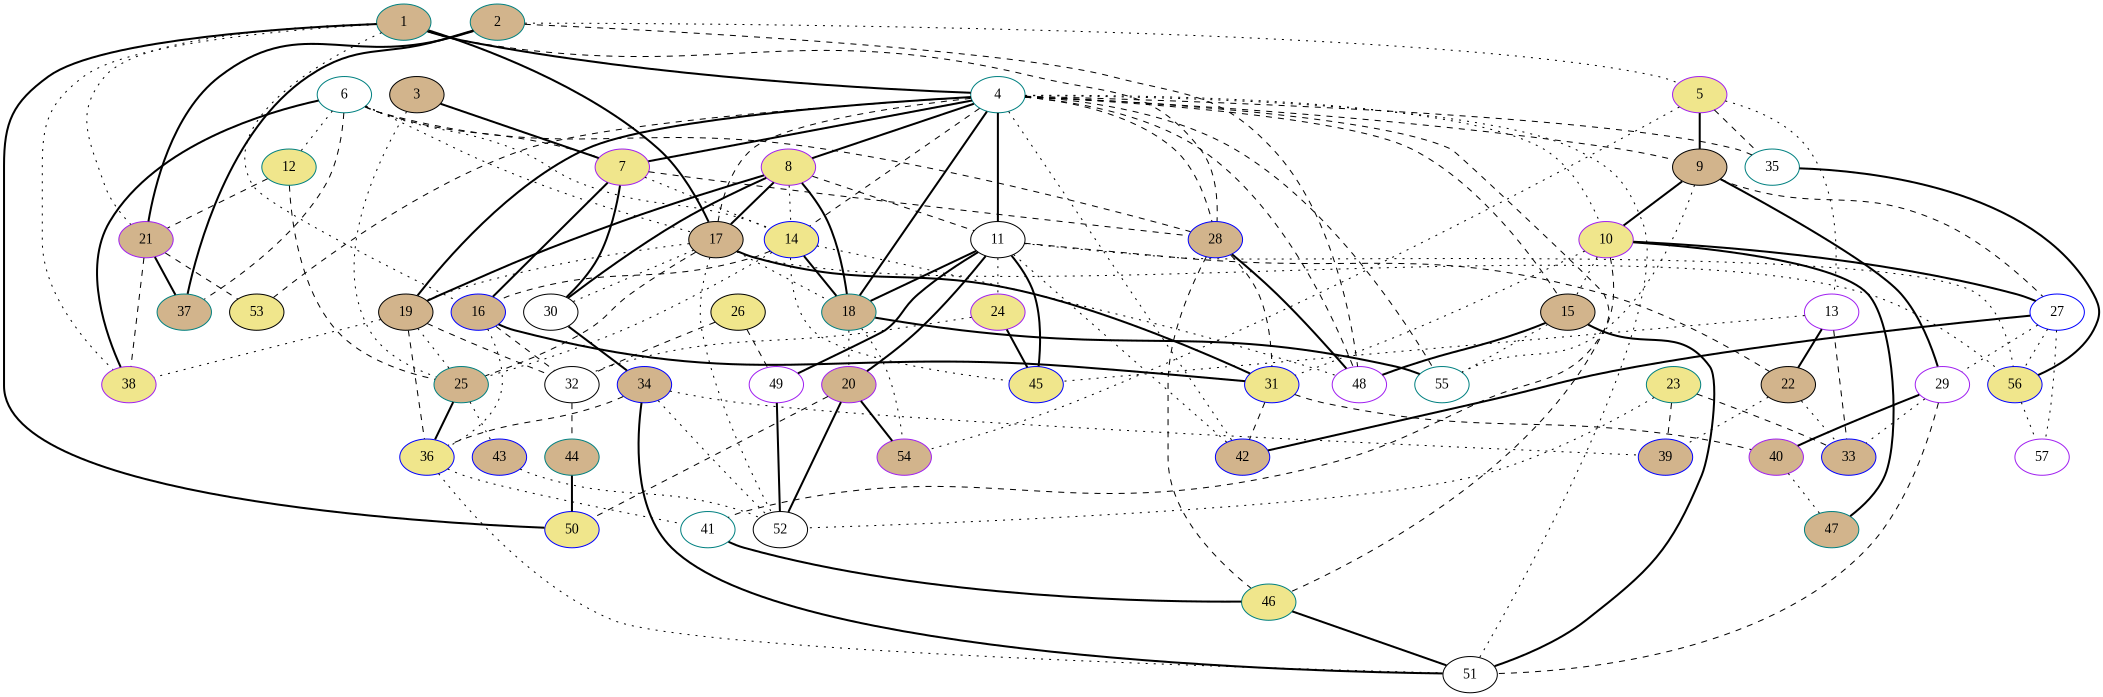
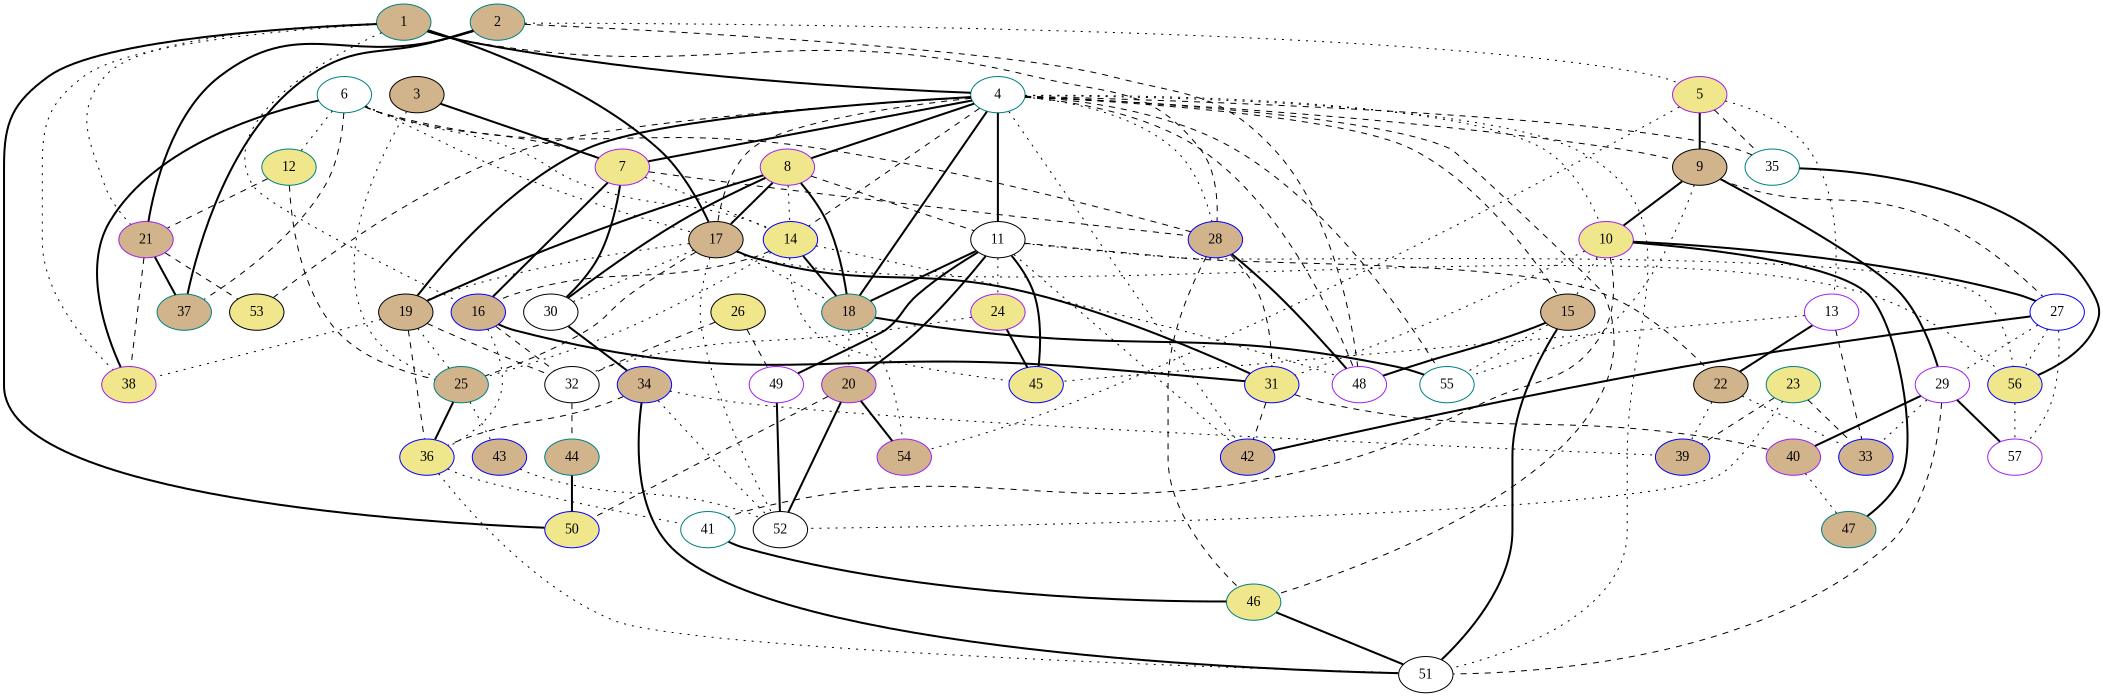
  graph {
    fontname="Liberation Serif"
    node [color=teal fillcolor=tan fontname="Liberation Serif" style=filled]
    edge [fontname="Liberation Serif" style=dotted weight=1.0]
    1
    4 [fillcolor=white]
    16 [color=blue]
    17 [color=black]
    21 [color=purple]
    28 [color=blue]
    38 [color=purple fillcolor=khaki]
    50 [color=blue fillcolor=khaki]
    48 [color=purple fillcolor=white]
    7 [color=purple fillcolor=khaki]
    8 [color=purple fillcolor=khaki]
    9 [color=black]
    10 [color=purple fillcolor=khaki]
    11 [color=black fillcolor=white]
    14 [color=blue fillcolor=khaki]
    15 [color=black]
    18
    19 [color=black]
    35 [fillcolor=white]
    42 [color=blue]
    46 [fillcolor=khaki]
    51 [color=black fillcolor=white]
    53 [color=black fillcolor=khaki]
    55 [fillcolor=white]
    31 [color=blue fillcolor=khaki]
    32 [color=black fillcolor=white]
    36 [color=blue fillcolor=khaki]
    25
    30 [color=black fillcolor=white]
    56 [color=blue fillcolor=khaki]
    52 [color=black fillcolor=white]
    37
    2
    5 [color=purple fillcolor=khaki]
    13 [color=purple fillcolor=white]
    54 [color=purple]
    3 [color=black]
    43 [color=blue]
    27 [color=blue fillcolor=white]
    29 [color=purple fillcolor=white]
    41 [fillcolor=white]
    47
    20 [color=purple]
    22 [color=black]
    24 [color=purple fillcolor=khaki]
    45 [color=blue fillcolor=khaki]
    49 [color=purple fillcolor=white]
    33 [color=blue]
    6 [fillcolor=white]
    12 [fillcolor=khaki]
    34 [color=blue]
    57 [color=purple fillcolor=white]
    40 [color=purple]
    39 [color=blue]
    44
    23 [fillcolor=khaki]
    26 [color=black fillcolor=khaki]
    1 -- 4 [style=bold weight=2.0]
    1 -- 16
    1 -- 17 [style=bold]
    1 -- 21
    1 -- 28 [style=dashed]
    1 -- 38
    1 -- 50 [style=bold]
    4 -- 17 [style=dashed weight=2.0]
-   4 -- 28 [style=dashed]
+   4 -- 28
    4 -- 48 [style=dashed weight=2.0]
    4 -- 7 [style=bold]
    4 -- 8 [style=bold]
    4 -- 9 [style=dashed]
    4 -- 10
    4 -- 11 [style=bold weight=6.0]
    4 -- 14 [style=dashed weight=3.0]
    4 -- 15 [style=dashed]
    4 -- 18 [style=bold]
    4 -- 19 [style=bold weight=2.0]
    4 -- 35 [style=dashed]
    4 -- 42
    4 -- 46 [style=dashed]
    4 -- 51
    4 -- 53 [style=dashed]
    4 -- 55 [style=dashed]
    16 -- 31 [style=bold]
    16 -- 32 [style=dashed]
    16 -- 36
    17 -- 18
    17 -- 19
    17 -- 31 [style=bold]
    17 -- 25 [style=dashed weight=2.0]
    17 -- 30
    17 -- 56
    17 -- 52
    21 -- 38 [style=dashed weight=2.0]
    21 -- 53 [style=dashed]
    21 -- 37 [style=bold]
    28 -- 48 [style=bold]
    28 -- 46 [style=dashed]
    28 -- 31 [style=dashed]
    7 -- 16 [style=bold]
    7 -- 28 [style=dashed]
    7 -- 14
    7 -- 30 [style=bold]
    8 -- 17 [style=bold]
    8 -- 11 [style=dashed]
    8 -- 14
    8 -- 18 [style=bold]
    8 -- 19 [style=bold]
    8 -- 30 [style=bold weight=2.0]
    9 -- 10 [style=bold]
    9 -- 55
    9 -- 27 [style=dashed]
    9 -- 29 [style=bold]
    10 -- 15
    10 -- 31
    10 -- 27 [style=bold]
    10 -- 41 [style=dashed]
    10 -- 47 [style=bold]
    11 -- 18 [style=bold]
    11 -- 42
    11 -- 56
    11 -- 20 [style=bold]
    11 -- 22 [style=dashed]
    11 -- 24
    11 -- 45 [style=bold weight=3.0]
    11 -- 49 [style=bold]
    14 -- 16 [style=dashed]
    14 -- 48
    14 -- 18 [style=bold]
    14 -- 25 [weight=2.0]
    14 -- 45
    15 -- 48 [style=bold]
    15 -- 51 [style=bold]
    15 -- 55
    18 -- 55 [style=bold]
    18 -- 54
    18 -- 20
    19 -- 38
    19 -- 32 [style=dashed]
    19 -- 36 [style=dashed weight=3.0]
    19 -- 25
    35 -- 56 [style=bold]
    46 -- 51 [style=bold]
    31 -- 42 [style=dashed]
    31 -- 40 [style=dashed]
    32 -- 44 [style=dashed]
    36 -- 51
    36 -- 41
    25 -- 36 [style=bold]
    25 -- 43
    30 -- 34 [style=bold]
    56 -- 57
    2 -- 21 [style=bold]
    2 -- 48 [style=dashed]
    2 -- 37 [style=bold]
    2 -- 5
    5 -- 9 [style=bold]
    5 -- 35 [style=dashed]
    5 -- 13
    5 -- 54
    13 -- 22 [style=bold]
    13 -- 45
    13 -- 33 [style=dashed]
    3 -- 7 [style=bold]
    3 -- 25 [weight=3.0]
    43 -- 52
    27 -- 42 [style=bold]
    27 -- 56
    27 -- 29
    27 -- 57
    29 -- 51 [style=dashed]
    29 -- 33
+   29 -- 57 [style=bold]
    29 -- 40 [style=bold]
    41 -- 46 [style=bold]
    20 -- 50 [style=dashed]
    20 -- 52 [style=bold]
    20 -- 54 [style=bold]
    22 -- 33
    22 -- 39
    24 -- 32
    24 -- 45 [style=bold]
    49 -- 52 [style=bold]
    6 -- 17
    6 -- 28 [style=dashed]
    6 -- 38 [style=bold]
    6 -- 7 [style=dashed]
    6 -- 14
    6 -- 37 [style=dashed]
    6 -- 12
    12 -- 21 [style=dashed]
    12 -- 25 [style=dashed]
    34 -- 51 [style=bold]
    34 -- 36 [style=dashed]
    34 -- 52
    34 -- 39
    40 -- 47
    44 -- 50 [style=bold]
    23 -- 52
    23 -- 33 [style=dashed]
    23 -- 39 [style=dashed]
    26 -- 32 [style=dashed]
    26 -- 49 [style=dashed]
  }
